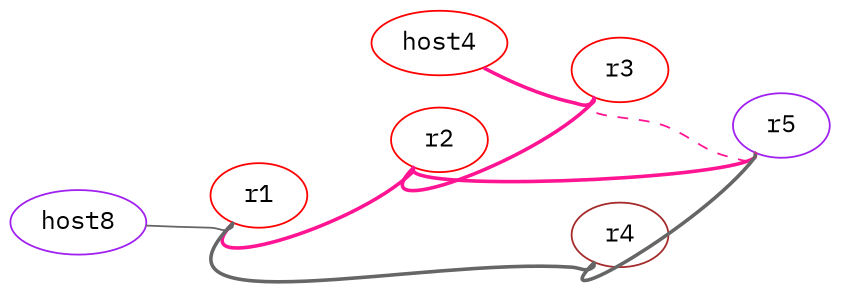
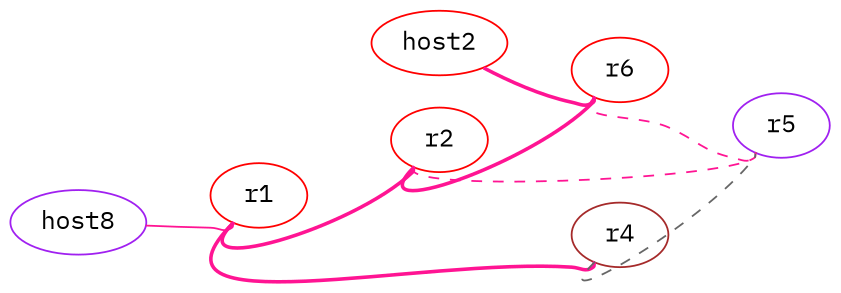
  graph {
    fontname="IBM Plex Mono"
    rankdir=LR
    node [color=red config="./helper_scripts/extra_switch_config.sh" fontname="IBM Plex Mono" function=leaf memory=1024 os="CumulusCommunity/cumulus-vx" version="3.6.2"]
    edge [color=deeppink fontname="IBM Plex Mono" headport=swp1 style=bold tailport=swp5]
    r1 [mgmt_ip="192.168.200.1"]
    r2 [mgmt_ip="192.168.200.2"]
    r4 [color=brown mgmt_ip="192.168.200.4"]
-   r3 [mgmt_ip="192.168.200.3"]
+   r3 [mgmt_ip="192.168.200.3" label=r6]
    r5 [color=purple mgmt_ip="192.168.200.5"]
    n6 [color=purple config="./helper_scripts/extra_server_config.sh" function=host label=host8 memory=768 mgmt_ip="192.168.200.11" os="yk0/ubuntu-xenial" version=""]
-   host2 [config="./helper_scripts/extra_server_config.sh" function=host memory=768 mgmt_ip="192.168.200.12" os="yk0/ubuntu-xenial" label=host4 version=""]
+   host2 [config="./helper_scripts/extra_server_config.sh" function=host memory=768 mgmt_ip="192.168.200.12" os="yk0/ubuntu-xenial" version=""]
    r1 -- r2 [tailport=swp2]
-   r1 -- r4 [color=gray40 tailport=swp4]
+   r1 -- r4 [tailport=swp4]
    r2 -- r3 [headport=swp2 tailport=swp3]
-   r2 -- r5 [headport=swp2]
-   r4 -- r5 [color=gray40 headport=swp4]
+   r2 -- r5 [headport=swp2 style=dashed]
+   r4 -- r5 [color=gray40 headport=swp4 style=dashed]
    r3 -- r5 [headport=swp3 style=dashed]
-   n6 -- r1 [color=gray40 headport=swp10 style=solid tailport=eth1]
+   n6 -- r1 [headport=swp10 style=solid tailport=eth1]
    host2 -- r3 [headport=swp10 tailport=eth1]
  }
